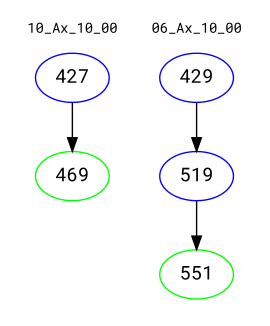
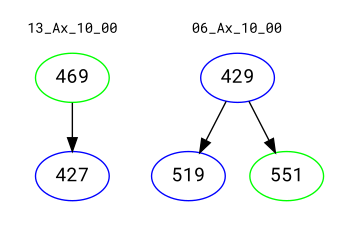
  digraph {
    fontname="Roboto Mono"
    node [color=blue fontname="Roboto Mono"]
    edge [color=black fontname="Roboto Mono"]
    n1 [label=427]
    n2 [color=green label=469]
    n3 [label=429]
    n4 [label=519]
    n5 [color=green label=551]
    subgraph cluster_1 {
      color=white
      fontsize=10
-     label="10_Ax_10_00"
+     label="13_Ax_10_00"
      n1
      n2
    }
    subgraph cluster_2 {
      color=white
      fontsize=10
      label="06_Ax_10_00"
      n3
      n4
      n5
    }
-   n1 -> n2
+   n2 -> n1
    n3 -> n4
-   n4 -> n5
+   n3 -> n5
  }
